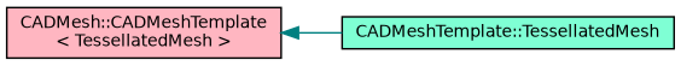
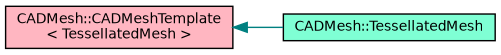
  digraph {
    rankdir=LR
    node [color=black fontname=Helvetica fontsize=10 shape=record style=filled]
    n1 [fillcolor=lightpink height=0.2 label="CADMesh::CADMeshTemplate\l\< TessellatedMesh \>" width=0.4]
-   n2 [fillcolor=aquamarine height=0.2 label="CADMeshTemplate::TessellatedMesh" width=0.4]
+   n2 [fillcolor=aquamarine height=0.2 label="CADMesh::TessellatedMesh" width=0.4]
    n1 -> n2 [color=teal dir=back fontname=Helvetica fontsize=10 labelfontname=Helvetica labelfontsize=10 style=solid]
  }
